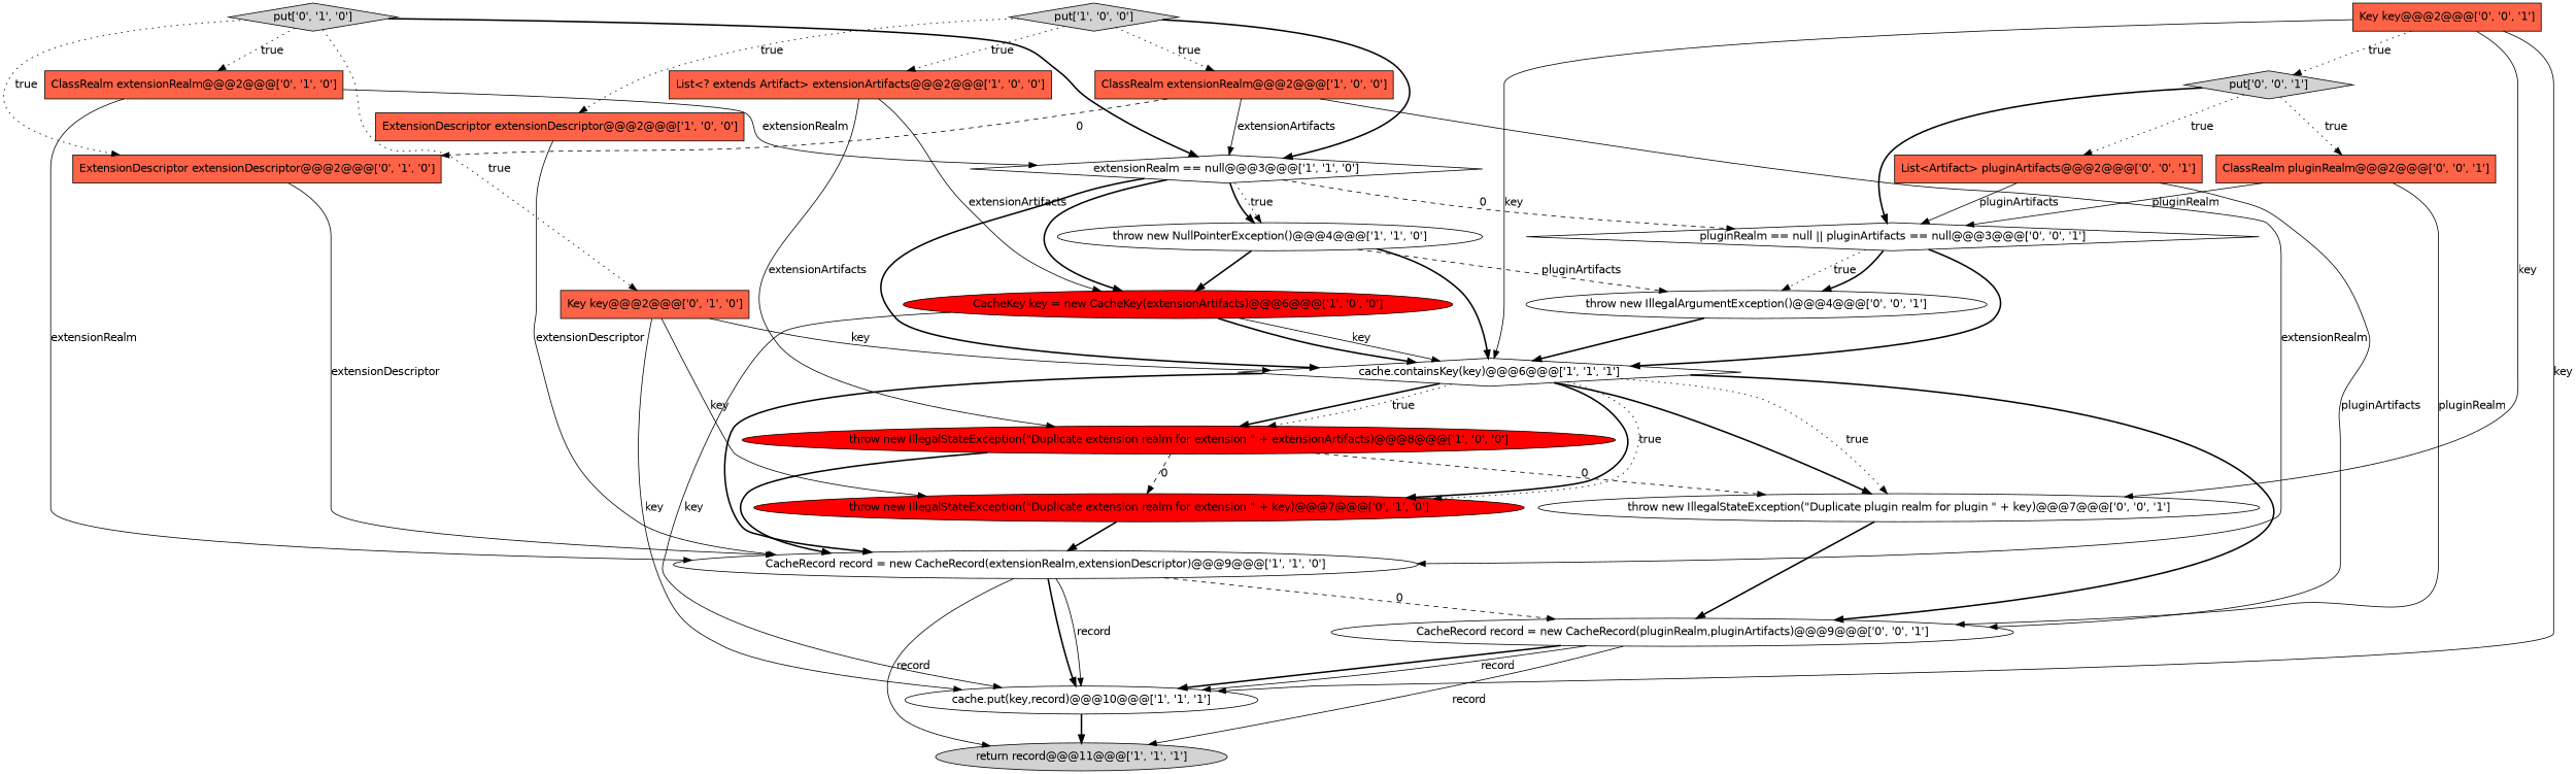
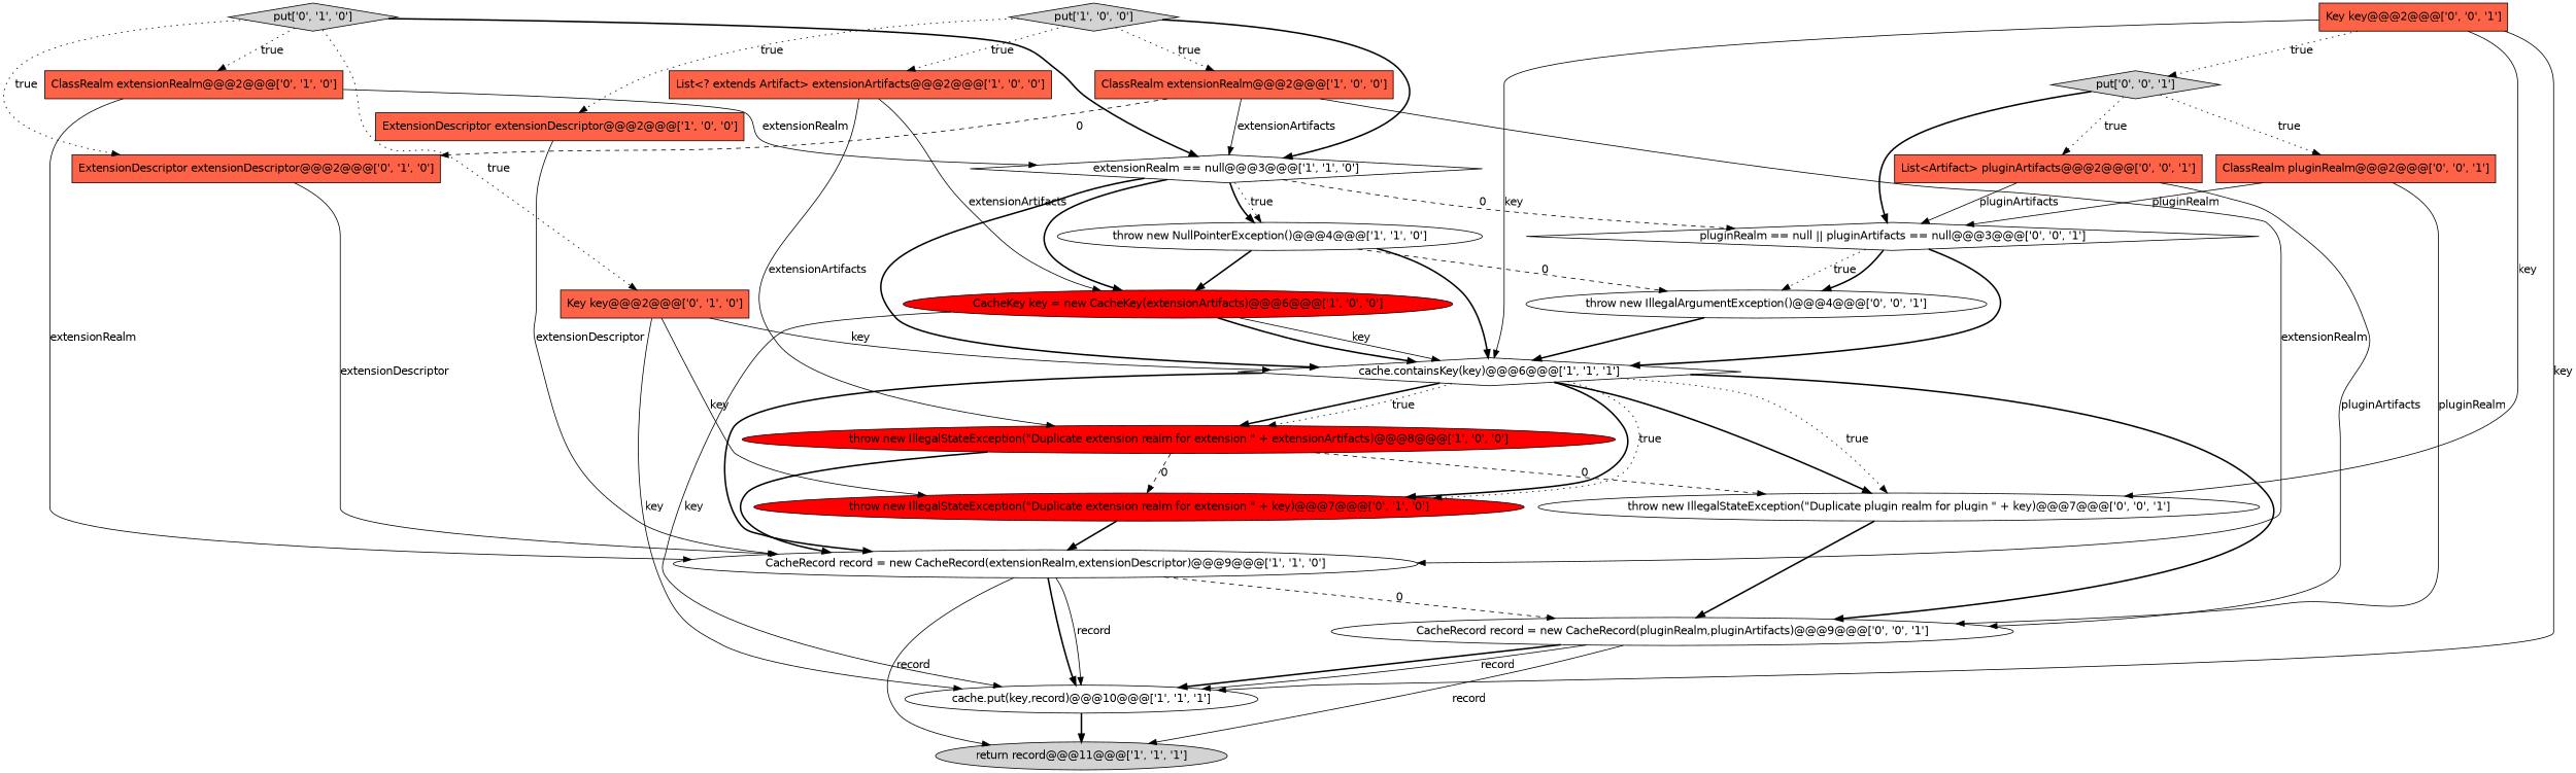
  digraph {
    fontname="DejaVu Sans"
    node [fillcolor=tomato fontname="DejaVu Sans" shape=ellipse style=filled]
    edge [fontname="DejaVu Sans" style=solid]
    n1 [label="List<? extends Artifact> extensionArtifacts@@@2@@@['1', '0', '0']" shape=box]
    n2 [fillcolor=red label="throw new IllegalStateException(\"Duplicate extension realm for extension \" + extensionArtifacts)@@@8@@@['1', '0', '0']"]
    n3 [fillcolor=red label="CacheKey key = new CacheKey(extensionArtifacts)@@@6@@@['1', '0', '0']"]
    n4 [fillcolor=white label="throw new IllegalStateException(\"Duplicate plugin realm for plugin \" + key)@@@7@@@['0', '0', '1']"]
    n5 [fillcolor=white label="CacheRecord record = new CacheRecord(extensionRealm,extensionDescriptor)@@@9@@@['1', '1', '0']"]
    n6 [fillcolor=red label="throw new IllegalStateException(\"Duplicate extension realm for extension \" + key)@@@7@@@['0', '1', '0']"]
    n7 [fillcolor=white label="cache.containsKey(key)@@@6@@@['1', '1', '1']" shape=diamond]
    n8 [fillcolor=white label="cache.put(key,record)@@@10@@@['1', '1', '1']"]
    n9 [fillcolor=white label="CacheRecord record = new CacheRecord(pluginRealm,pluginArtifacts)@@@9@@@['0', '0', '1']"]
    n10 [fillcolor=lightgray label="return record@@@11@@@['1', '1', '1']"]
    n11 [label="ClassRealm extensionRealm@@@2@@@['1', '0', '0']" shape=box]
    n12 [fillcolor=white label="extensionRealm == null@@@3@@@['1', '1', '0']" shape=diamond]
    n13 [label="ExtensionDescriptor extensionDescriptor@@@2@@@['0', '1', '0']" shape=box]
    n14 [fillcolor=white label="throw new NullPointerException()@@@4@@@['1', '1', '0']"]
    n15 [fillcolor=white label="pluginRealm == null || pluginArtifacts == null@@@3@@@['0', '0', '1']" shape=diamond]
    n16 [label="ClassRealm extensionRealm@@@2@@@['0', '1', '0']" shape=box]
    n17 [fillcolor=lightgray label="put['1', '0', '0']" shape=diamond]
    n18 [label="ExtensionDescriptor extensionDescriptor@@@2@@@['1', '0', '0']" shape=box]
    n19 [fillcolor=white label="throw new IllegalArgumentException()@@@4@@@['0', '0', '1']"]
    n20 [fillcolor=lightgray label="put['0', '0', '1']" shape=diamond]
    n21 [label="List<Artifact> pluginArtifacts@@@2@@@['0', '0', '1']" shape=box]
    n22 [label="ClassRealm pluginRealm@@@2@@@['0', '0', '1']" shape=box]
    n23 [label="Key key@@@2@@@['0', '0', '1']" shape=box]
    n24 [label="Key key@@@2@@@['0', '1', '0']" shape=box]
    n25 [fillcolor=lightgray label="put['0', '1', '0']" shape=diamond]
    n1 -> n2 [label=extensionArtifacts]
    n1 -> n3 [label=extensionArtifacts]
    n2 -> n4 [label=0 style=dashed]
    n2 -> n5 [style=bold]
    n2 -> n6 [label=0 style=dashed]
    n3 -> n7 [label=key]
    n3 -> n7 [style=bold]
    n3 -> n8 [label=key]
    n4 -> n9 [style=bold]
    n5 -> n8 [style=bold]
    n5 -> n8 [label=record]
    n5 -> n9 [label=0 style=dashed]
    n5 -> n10 [label=record]
    n6 -> n5 [style=bold]
    n7 -> n2 [style=bold]
    n7 -> n2 [label=true style=dotted]
    n7 -> n4 [label=true style=dotted]
    n7 -> n4 [style=bold]
    n7 -> n5 [style=bold]
    n7 -> n6 [style=bold]
    n7 -> n6 [label=true style=dotted]
    n7 -> n9 [style=bold]
    n8 -> n10 [style=bold]
    n9 -> n8 [style=bold]
    n9 -> n8 [label=record]
    n9 -> n10 [label=record]
    n11 -> n5 [label=extensionRealm]
    n11 -> n12 [label=extensionArtifacts]
    n11 -> n13 [label=0 style=dashed]
    n12 -> n3 [style=bold]
    n12 -> n7 [style=bold]
    n12 -> n14 [label=true style=dotted]
    n12 -> n14 [style=bold]
    n12 -> n15 [label=0 style=dashed]
    n13 -> n5 [label=extensionDescriptor]
    n14 -> n3 [style=bold]
    n14 -> n7 [style=bold]
-   n14 -> n19 [label=pluginArtifacts style=dashed]
+   n14 -> n19 [label=0 style=dashed]
    n15 -> n7 [style=bold]
    n15 -> n19 [label=true style=dotted]
    n15 -> n19 [style=bold]
    n16 -> n5 [label=extensionRealm]
    n16 -> n12 [label=extensionRealm]
    n17 -> n1 [label=true style=dotted]
    n17 -> n11 [label=true style=dotted]
    n17 -> n12 [style=bold]
    n17 -> n18 [label=true style=dotted]
    n18 -> n5 [label=extensionDescriptor]
    n19 -> n7 [style=bold]
    n20 -> n15 [style=bold]
    n20 -> n21 [label=true style=dotted]
    n20 -> n22 [label=true style=dotted]
    n21 -> n9 [label=pluginArtifacts]
    n21 -> n15 [label=pluginArtifacts]
    n22 -> n9 [label=pluginRealm]
    n22 -> n15 [label=pluginRealm]
    n23 -> n4 [label=key]
    n23 -> n7 [label=key]
    n23 -> n8 [label=key]
    n23 -> n20 [label=true style=dotted]
    n24 -> n6 [label=key]
    n24 -> n7 [label=key]
    n24 -> n8 [label=key]
    n25 -> n12 [style=bold]
    n25 -> n13 [label=true style=dotted]
    n25 -> n16 [label=true style=dotted]
    n25 -> n24 [label=true style=dotted]
  }
